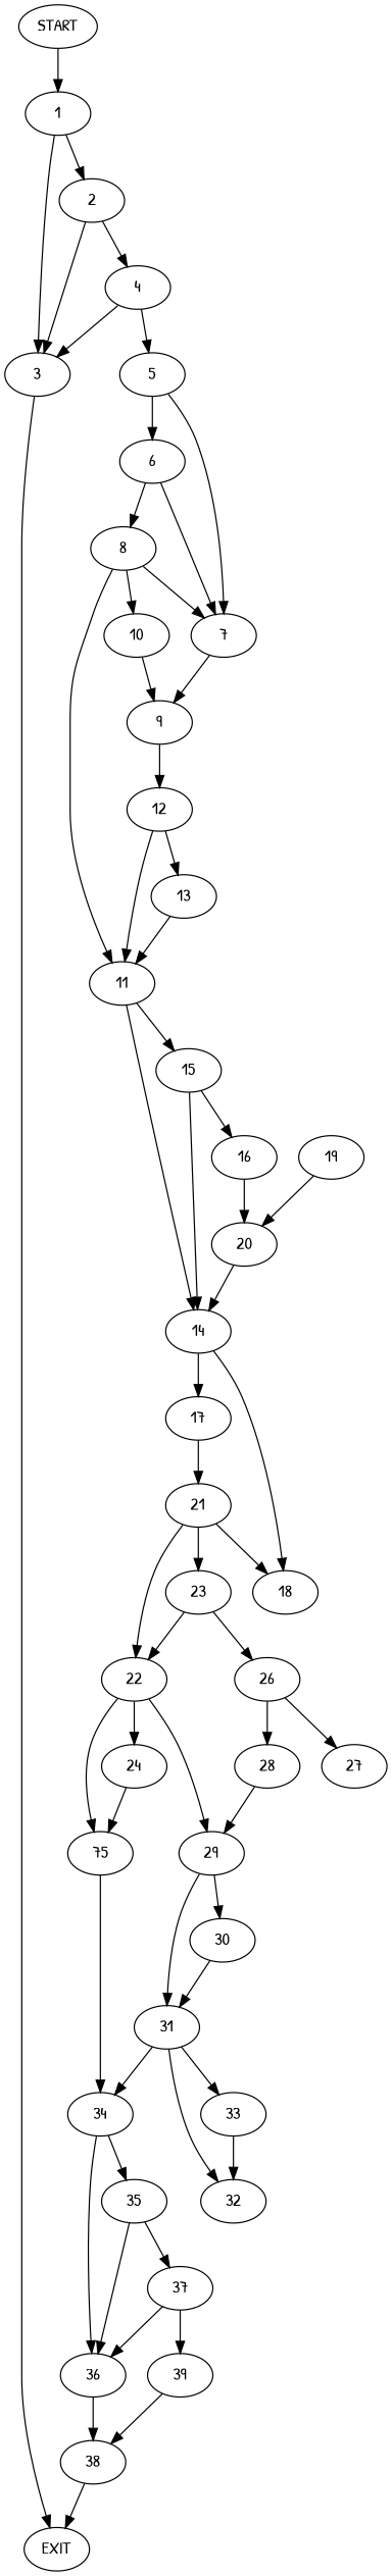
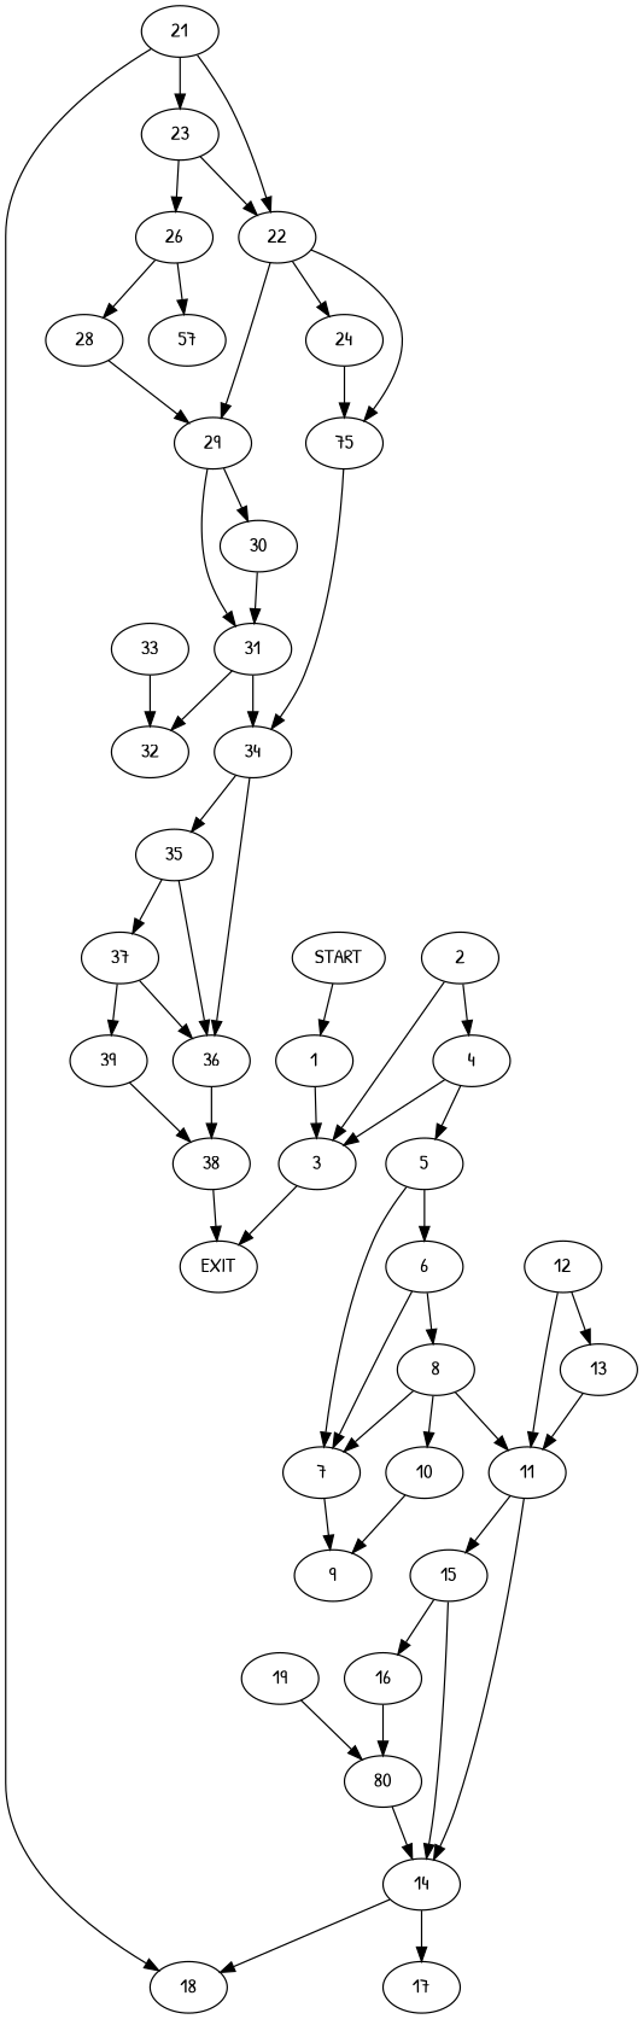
  digraph {
    fontname="Patrick Hand"
    node [fontname="Patrick Hand"]
    edge [fontname="Patrick Hand"]
    n1 [label=START]
    1
    2
    3
    n5 [label=EXIT]
    4
    5
    6
    7
    8
    9
    10
    11
    12
    14
    15
    13
    17
    18
    16
    21
-   20
+   20 [label=80]
    19
    22
    23
    24
    n27 [label=75]
    29
    26
    34
-   27
+   27 [label=57]
    28
    35
    36
    30
    31
    32
    33
    37
    38
    39
    n1 -> 1
-   1 -> 2
    1 -> 3
    2 -> 3
    2 -> 4
    3 -> n5
    4 -> 3
    4 -> 5
    5 -> 6
    5 -> 7
    6 -> 7
    6 -> 8
    7 -> 9
    8 -> 7
    8 -> 10
    8 -> 11
-   9 -> 12
    10 -> 9
    11 -> 14
    11 -> 15
    12 -> 11
    12 -> 13
    14 -> 17
    14 -> 18
    15 -> 14
    15 -> 16
    13 -> 11
-   17 -> 21
    16 -> 20
    21 -> 18
    21 -> 22
    21 -> 23
    20 -> 14
    19 -> 20
    22 -> 24
    22 -> n27
    22 -> 29
    23 -> 22
    23 -> 26
    24 -> n27
    n27 -> 34
    29 -> 30
    29 -> 31
    26 -> 27
    26 -> 28
    34 -> 35
    34 -> 36
    28 -> 29
    35 -> 36
    35 -> 37
    36 -> 38
    30 -> 31
    31 -> 34
    31 -> 32
-   31 -> 33
    33 -> 32
    37 -> 36
    37 -> 39
    38 -> n5
    39 -> 38
  }
